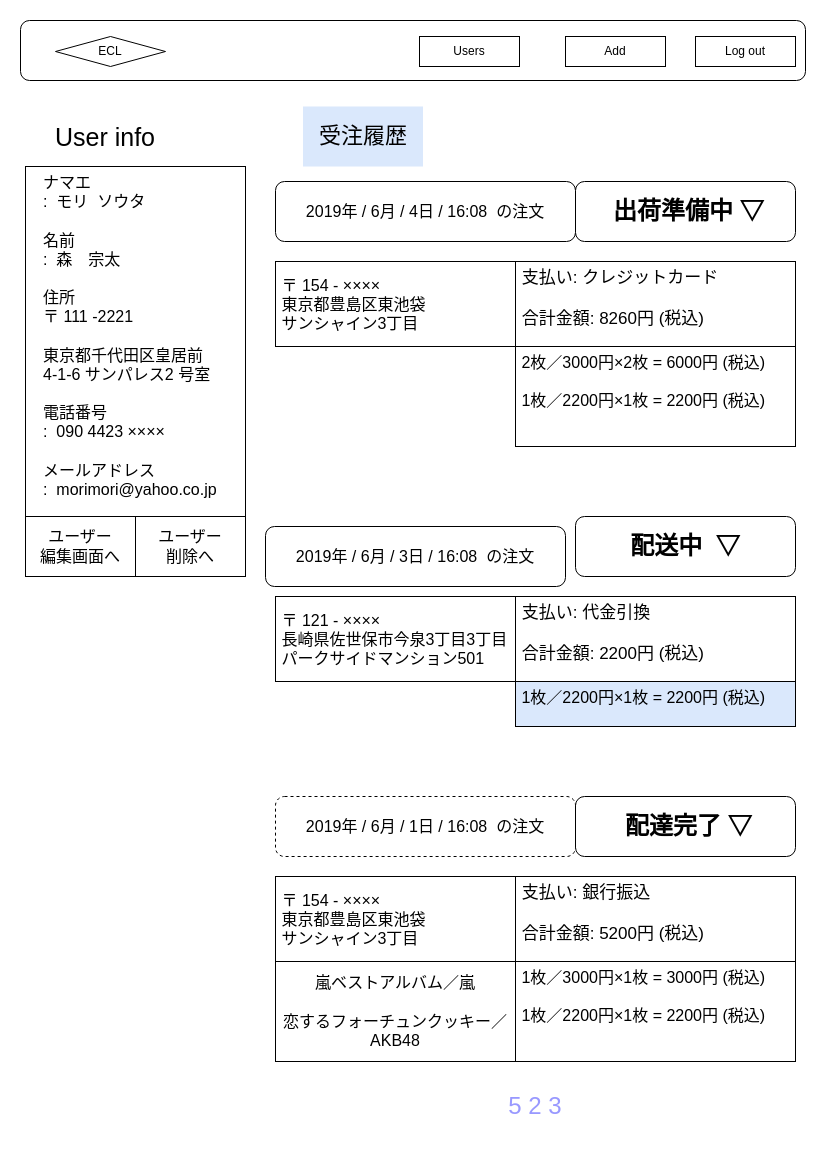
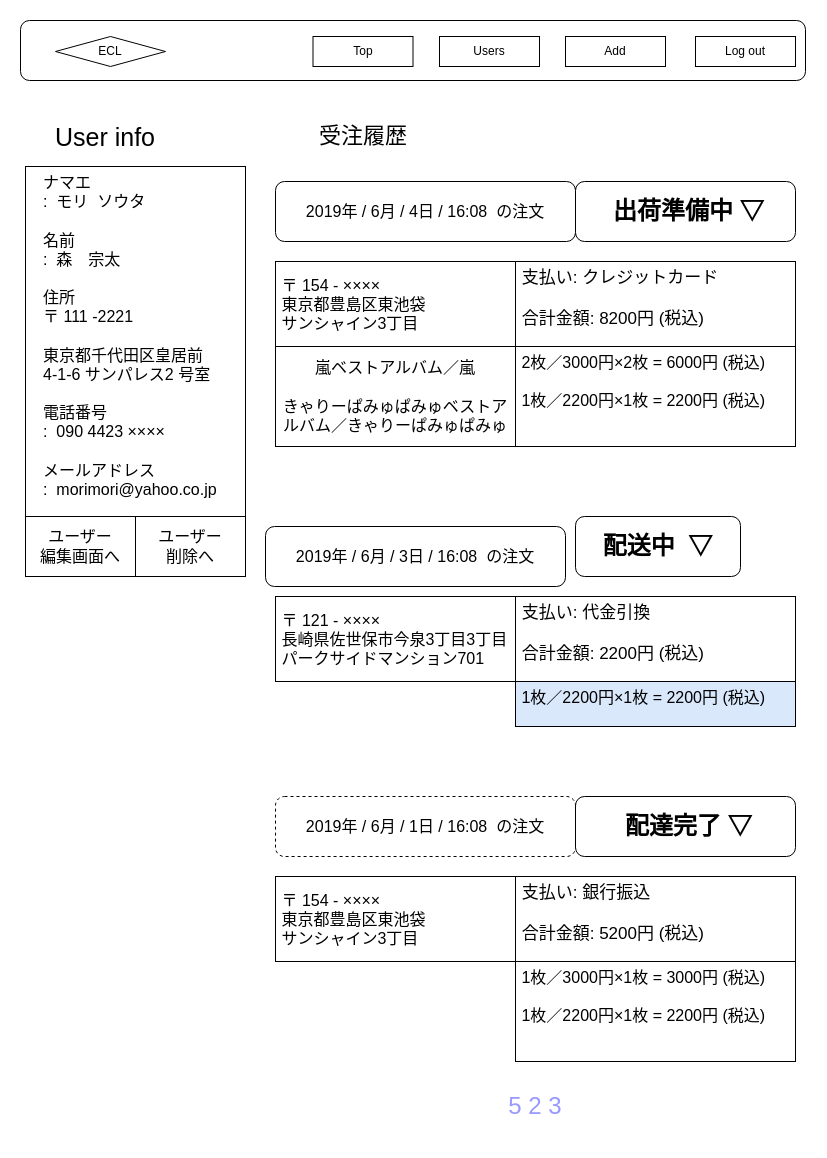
  <mxCell id="0" />
  <mxCell id="1" parent="0" />
  <mxCell id="2" value="" style="rounded=1;whiteSpace=wrap;html=1;" parent="1" vertex="1"><mxGeometry x="20" y="20" width="785" height="60" as="geometry" /></mxCell>
  <mxCell id="3" value="ECL" style="rhombus;whiteSpace=wrap;html=1;" parent="1" vertex="1"><mxGeometry x="55" y="36" width="110" height="30" as="geometry" /></mxCell>
+ <mxCell id="4" value="Top" style="rounded=0;whiteSpace=wrap;html=1;" parent="1" vertex="1"><mxGeometry x="312.5" y="36" width="100" height="30" as="geometry" /></mxCell>
  <mxCell id="5" value="Add" style="rounded=0;whiteSpace=wrap;html=1;" parent="1" vertex="1"><mxGeometry x="565" y="36" width="100" height="30" as="geometry" /></mxCell>
  <mxCell id="6" value="Log out" style="rounded=0;whiteSpace=wrap;html=1;" parent="1" vertex="1"><mxGeometry x="695" y="36" width="100" height="30" as="geometry" /></mxCell>
- <mxCell id="7" value="Users" style="rounded=0;whiteSpace=wrap;html=1;" parent="1" vertex="1"><mxGeometry x="419" y="36" width="100" height="30" as="geometry" /></mxCell>
+ <mxCell id="7" value="Users" style="rounded=0;whiteSpace=wrap;html=1;" parent="1" vertex="1"><mxGeometry x="439" y="36" width="100" height="30" as="geometry" /></mxCell>
  <mxCell id="8" value="&lt;font style=&quot;font-size: 25px&quot;&gt;User info&lt;/font&gt;" style="rounded=0;whiteSpace=wrap;html=1;strokeColor=none;" parent="1" vertex="1"><mxGeometry x="45" y="106" width="120" height="60" as="geometry" /></mxCell>
  <mxCell id="9" value="&lt;div style=&quot;text-align: left&quot;&gt;&lt;span style=&quot;font-size: 16px&quot;&gt;　ナマエ&lt;/span&gt;&lt;/div&gt;&lt;div style=&quot;text-align: left&quot;&gt;&lt;span style=&quot;font-size: 16px&quot;&gt;　:&amp;nbsp; モリ&amp;nbsp; ソウタ&lt;/span&gt;&lt;/div&gt;&lt;div style=&quot;text-align: left&quot;&gt;&lt;span style=&quot;font-size: 16px&quot;&gt;&lt;br&gt;&lt;/span&gt;&lt;/div&gt;&lt;div style=&quot;text-align: left&quot;&gt;&lt;span style=&quot;font-size: 16px&quot;&gt;　名前&lt;/span&gt;&lt;/div&gt;&lt;div style=&quot;text-align: left&quot;&gt;&lt;span style=&quot;font-size: 16px&quot;&gt;　:&amp;nbsp; 森　宗太&lt;/span&gt;&lt;/div&gt;&lt;div style=&quot;text-align: left&quot;&gt;&lt;span style=&quot;font-size: 16px&quot;&gt;&lt;br&gt;&lt;/span&gt;&lt;/div&gt;&lt;div style=&quot;text-align: left&quot;&gt;&lt;span style=&quot;font-size: 16px&quot;&gt;　住所&lt;/span&gt;&lt;/div&gt;&lt;div style=&quot;text-align: left&quot;&gt;&lt;span style=&quot;font-size: 16px&quot;&gt;　〒 111 -2221&lt;/span&gt;&lt;/div&gt;&lt;div style=&quot;text-align: left&quot;&gt;&lt;span style=&quot;font-size: 16px&quot;&gt;　&lt;/span&gt;&lt;/div&gt;&lt;div style=&quot;text-align: left&quot;&gt;&lt;span style=&quot;font-size: 16px&quot;&gt;　東京都千代田区皇居前&lt;/span&gt;&lt;/div&gt;&lt;div style=&quot;text-align: left&quot;&gt;&lt;span style=&quot;font-size: 16px&quot;&gt;　4-1-6 サンパレス2 号室&lt;/span&gt;&lt;/div&gt;&lt;div style=&quot;text-align: left&quot;&gt;&lt;span style=&quot;font-size: 16px&quot;&gt;&lt;br&gt;&lt;/span&gt;&lt;/div&gt;&lt;div style=&quot;text-align: left&quot;&gt;&lt;span style=&quot;font-size: 16px&quot;&gt;　電話番号&lt;/span&gt;&lt;/div&gt;&lt;div style=&quot;text-align: left&quot;&gt;&lt;span style=&quot;font-size: 16px&quot;&gt;　:&amp;nbsp; 090 4423 ××××&lt;/span&gt;&lt;/div&gt;&lt;div style=&quot;text-align: left&quot;&gt;&lt;span style=&quot;font-size: 16px&quot;&gt;&lt;br&gt;&lt;/span&gt;&lt;/div&gt;&lt;div style=&quot;text-align: left&quot;&gt;&lt;span style=&quot;font-size: 16px&quot;&gt;　メールアドレス&lt;/span&gt;&lt;/div&gt;&lt;div style=&quot;text-align: left&quot;&gt;&lt;span style=&quot;font-size: 16px&quot;&gt;　:&amp;nbsp; morimori@yahoo.co.jp&lt;/span&gt;&lt;/div&gt;&lt;div style=&quot;text-align: left&quot;&gt;&lt;span style=&quot;font-size: 16px&quot;&gt;&lt;br&gt;&lt;/span&gt;&lt;/div&gt;&lt;div style=&quot;text-align: left&quot;&gt;&lt;span style=&quot;font-size: 16px&quot;&gt;　&lt;/span&gt;&lt;/div&gt;" style="rounded=0;whiteSpace=wrap;html=1;strokeColor=#000000;direction=south;fillColor=#ffffff;align=left;verticalAlign=top;" parent="1" vertex="1"><mxGeometry x="25" y="166" width="220" height="350" as="geometry" /></mxCell>
- <mxCell id="10" value="&lt;span style=&quot;font-size: 22px&quot;&gt;受注履歴&lt;/span&gt;" style="rounded=0;whiteSpace=wrap;html=1;strokeColor=none;fillColor=#dae8fc;" parent="1" vertex="1"><mxGeometry x="302.5" y="106" width="120" height="60" as="geometry" /></mxCell>
- <mxCell id="12" value="&amp;nbsp;支払い:&amp;nbsp;クレジットカード&lt;br&gt;&lt;br&gt;&amp;nbsp;合計金額: 8260円 (税込)&lt;br&gt;" style="rounded=0;whiteSpace=wrap;html=1;strokeColor=#000000;fillColor=none;fontSize=17;verticalAlign=top;align=left;" parent="1" vertex="1"><mxGeometry x="515" y="261" width="280" height="85" as="geometry" /></mxCell>
+ <mxCell id="10" value="&lt;span style=&quot;font-size: 22px&quot;&gt;受注履歴&lt;/span&gt;" style="rounded=0;whiteSpace=wrap;html=1;strokeColor=none;fillColor=#ffffff;" parent="1" vertex="1"><mxGeometry x="302.5" y="106" width="120" height="60" as="geometry" /></mxCell>
+ <mxCell id="11" value="嵐ベストアルバム／嵐&lt;br&gt;&lt;span&gt;&lt;br&gt;きゃりーぱみゅぱみゅベストアルバム／きゃりーぱみゅぱみゅ&lt;/span&gt;" style="rounded=0;whiteSpace=wrap;html=1;strokeColor=#000000;fillColor=#ffffff;fontSize=16;" parent="1" vertex="1"><mxGeometry x="275" y="346" width="240" height="100" as="geometry" /></mxCell>
+ <mxCell id="12" value="&amp;nbsp;支払い:&amp;nbsp;クレジットカード&lt;br&gt;&lt;br&gt;&amp;nbsp;合計金額: 8200円 (税込)&lt;br&gt;" style="rounded=0;whiteSpace=wrap;html=1;strokeColor=#000000;fillColor=none;fontSize=17;verticalAlign=top;align=left;" parent="1" vertex="1"><mxGeometry x="515" y="261" width="280" height="85" as="geometry" /></mxCell>
  <mxCell id="13" value="&amp;nbsp;2枚／3000円×2枚 = 6000円 (税込)&lt;br&gt;&lt;br&gt;&amp;nbsp;1枚／2200円×1枚 = 2200円 (税込)&lt;br&gt;" style="rounded=0;whiteSpace=wrap;html=1;strokeColor=#000000;fillColor=#ffffff;fontSize=16;verticalAlign=top;align=left;" parent="1" vertex="1"><mxGeometry x="515" y="346" width="280" height="100" as="geometry" /></mxCell>
  <mxCell id="14" value="&lt;div style=&quot;text-align: left&quot;&gt;&lt;span&gt;&amp;nbsp;〒 154 - ××××&lt;/span&gt;&lt;/div&gt;&amp;nbsp;東京都豊島区東池袋&lt;br&gt;&amp;nbsp;サンシャイン3丁目&lt;br&gt;" style="rounded=0;whiteSpace=wrap;html=1;strokeColor=#000000;fillColor=#ffffff;fontSize=16;align=left;" parent="1" vertex="1"><mxGeometry x="275" y="261" width="240" height="85" as="geometry" /></mxCell>
  <mxCell id="15" value="2019年 / 6月 / 4日 / 16:08&amp;nbsp; の注文" style="rounded=1;whiteSpace=wrap;html=1;strokeColor=#000000;fillColor=none;fontSize=16;" parent="1" vertex="1"><mxGeometry x="275" y="181" width="300" height="60" as="geometry" /></mxCell>
  <mxCell id="16" value="ユーザー&lt;br&gt;編集画面へ" style="rounded=0;whiteSpace=wrap;html=1;strokeColor=#000000;fillColor=none;fontSize=16;" parent="1" vertex="1"><mxGeometry x="25" y="516" width="110" height="60" as="geometry" /></mxCell>
  <mxCell id="17" value="ユーザー&lt;br&gt;削除へ&lt;br&gt;" style="rounded=0;whiteSpace=wrap;html=1;strokeColor=#000000;fillColor=none;fontSize=16;" parent="1" vertex="1"><mxGeometry x="135" y="516" width="110" height="60" as="geometry" /></mxCell>
  <mxCell id="18" value="&lt;font style=&quot;font-size: 24px&quot;&gt;&lt;b&gt;&amp;nbsp;出荷準備中 ▽&lt;/b&gt;&lt;/font&gt;" style="rounded=1;whiteSpace=wrap;html=1;align=center;" parent="1" vertex="1"><mxGeometry x="575" y="181" width="220" height="60" as="geometry" /></mxCell>
  <mxCell id="19" value="2019年 / 6月 / 3日 / 16:08&amp;nbsp; の注文" style="rounded=1;whiteSpace=wrap;html=1;strokeColor=#000000;fillColor=none;fontSize=16;" parent="1" vertex="1"><mxGeometry x="265" y="526" width="300" height="60" as="geometry" /></mxCell>
- <mxCell id="20" value="&lt;font style=&quot;font-size: 24px&quot;&gt;&lt;b&gt;配送中&amp;nbsp; ▽&lt;/b&gt;&lt;/font&gt;" style="rounded=1;whiteSpace=wrap;html=1;align=center;" parent="1" vertex="1"><mxGeometry x="575" y="516" width="220" height="60" as="geometry" /></mxCell>
+ <mxCell id="20" value="&lt;font style=&quot;font-size: 24px&quot;&gt;&lt;b&gt;配送中&amp;nbsp; ▽&lt;/b&gt;&lt;/font&gt;" style="rounded=1;whiteSpace=wrap;html=1;align=center;" parent="1" vertex="1"><mxGeometry x="575" y="516" width="165" height="60" as="geometry" /></mxCell>
  <mxCell id="21" value="&amp;nbsp;支払い: 代金引換&lt;br&gt;&lt;br&gt;&amp;nbsp;合計金額: 2200円 (税込)&lt;br&gt;" style="rounded=0;whiteSpace=wrap;html=1;strokeColor=#000000;fillColor=none;fontSize=17;verticalAlign=top;align=left;" parent="1" vertex="1"><mxGeometry x="515" y="596" width="280" height="85" as="geometry" /></mxCell>
  <mxCell id="22" value="&amp;nbsp;1枚／2200円×1枚 = 2200円 (税込)&lt;br&gt;" style="rounded=0;whiteSpace=wrap;html=1;strokeColor=#000000;fillColor=#dae8fc;fontSize=16;verticalAlign=top;align=left;" parent="1" vertex="1"><mxGeometry x="515" y="681" width="280" height="45" as="geometry" /></mxCell>
- <mxCell id="23" value="&lt;div style=&quot;text-align: left&quot;&gt;&lt;span&gt;&amp;nbsp;〒 121 - ××××&lt;/span&gt;&lt;/div&gt;&amp;nbsp;長崎県佐世保市今泉3丁目3丁目&lt;br&gt;&amp;nbsp;パークサイドマンション501&lt;br&gt;" style="rounded=0;whiteSpace=wrap;html=1;strokeColor=#000000;fillColor=#ffffff;fontSize=16;align=left;" parent="1" vertex="1"><mxGeometry x="275" y="596" width="240" height="85" as="geometry" /></mxCell>
+ <mxCell id="23" value="&lt;div style=&quot;text-align: left&quot;&gt;&lt;span&gt;&amp;nbsp;〒 121 - ××××&lt;/span&gt;&lt;/div&gt;&amp;nbsp;長崎県佐世保市今泉3丁目3丁目&lt;br&gt;&amp;nbsp;パークサイドマンション701&lt;br&gt;" style="rounded=0;whiteSpace=wrap;html=1;strokeColor=#000000;fillColor=#ffffff;fontSize=16;align=left;" parent="1" vertex="1"><mxGeometry x="275" y="596" width="240" height="85" as="geometry" /></mxCell>
  <mxCell id="24" value="&amp;nbsp;1枚／3000円×1枚 = 3000円 (税込)&lt;br&gt;&lt;br&gt;&amp;nbsp;1枚／2200円×1枚 = 2200円 (税込)&lt;br&gt;" style="rounded=0;whiteSpace=wrap;html=1;strokeColor=#000000;fillColor=#ffffff;fontSize=16;verticalAlign=top;align=left;" parent="1" vertex="1"><mxGeometry x="515" y="961" width="280" height="100" as="geometry" /></mxCell>
- <mxCell id="25" value="嵐ベストアルバム／嵐&lt;br&gt;&lt;span&gt;&lt;br&gt;恋するフォーチュンクッキー／AKB48&lt;br&gt;&lt;/span&gt;" style="rounded=0;whiteSpace=wrap;html=1;strokeColor=#000000;fillColor=#ffffff;fontSize=16;" parent="1" vertex="1"><mxGeometry x="275" y="961" width="240" height="100" as="geometry" /></mxCell>
  <mxCell id="26" value="&lt;div style=&quot;text-align: left&quot;&gt;&lt;span&gt;&amp;nbsp;〒 154 - ××××&lt;/span&gt;&lt;/div&gt;&amp;nbsp;東京都豊島区東池袋&lt;br&gt;&amp;nbsp;サンシャイン3丁目&lt;br&gt;" style="rounded=0;whiteSpace=wrap;html=1;strokeColor=#000000;fillColor=#ffffff;fontSize=16;align=left;" parent="1" vertex="1"><mxGeometry x="275" y="876" width="240" height="85" as="geometry" /></mxCell>
  <mxCell id="27" value="&amp;nbsp;支払い: 銀行振込&lt;br&gt;&lt;br&gt;&amp;nbsp;合計金額: 5200円 (税込)&lt;br&gt;" style="rounded=0;whiteSpace=wrap;html=1;strokeColor=#000000;fillColor=none;fontSize=17;verticalAlign=top;align=left;" parent="1" vertex="1"><mxGeometry x="515" y="876" width="280" height="85" as="geometry" /></mxCell>
  <mxCell id="28" value="&lt;font style=&quot;font-size: 24px&quot;&gt;&lt;b&gt;&amp;nbsp;配達完了 ▽&lt;/b&gt;&lt;/font&gt;" style="rounded=1;whiteSpace=wrap;html=1;align=center;" parent="1" vertex="1"><mxGeometry x="575" y="796" width="220" height="60" as="geometry" /></mxCell>
  <mxCell id="29" value="2019年 / 6月 / 1日 / 16:08&amp;nbsp; の注文" style="rounded=1;whiteSpace=wrap;html=1;strokeColor=#000000;fillColor=none;fontSize=16;dashed=1;" parent="1" vertex="1"><mxGeometry x="275" y="796" width="300" height="60" as="geometry" /></mxCell>
  <mxCell id="30" value="5 2 3" style="rounded=0;whiteSpace=wrap;html=1;align=center;fontSize=24;fontColor=#9999FF;strokeColor=none;" parent="1" vertex="1"><mxGeometry x="275" y="1076" width="520" height="60" as="geometry" /></mxCell>
